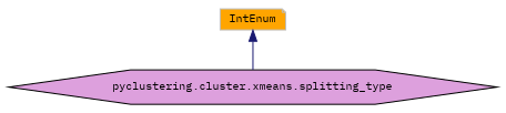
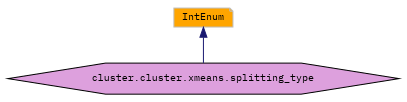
  digraph {
    fontname="IBM Plex Mono"
    node [fontname="IBM Plex Mono" fontsize=10 style=filled]
-   n1 [color=black fillcolor=plum fontcolor=black height=0.2 label="pyclustering.cluster.xmeans.splitting_type" shape=hexagon width=0.4]
+   n1 [color=black fillcolor=plum fontcolor=black height=0.2 label="cluster.cluster.xmeans.splitting_type" shape=hexagon width=0.4]
    n2 [color=grey75 fillcolor=orange height=0.2 label=IntEnum shape=note width=0.4]
    n2 -> n1 [color=midnightblue dir=back fontname="IBM Plex Mono" fontsize=10 labelfontname=Helvetica labelfontsize=10 style=solid]
  }
